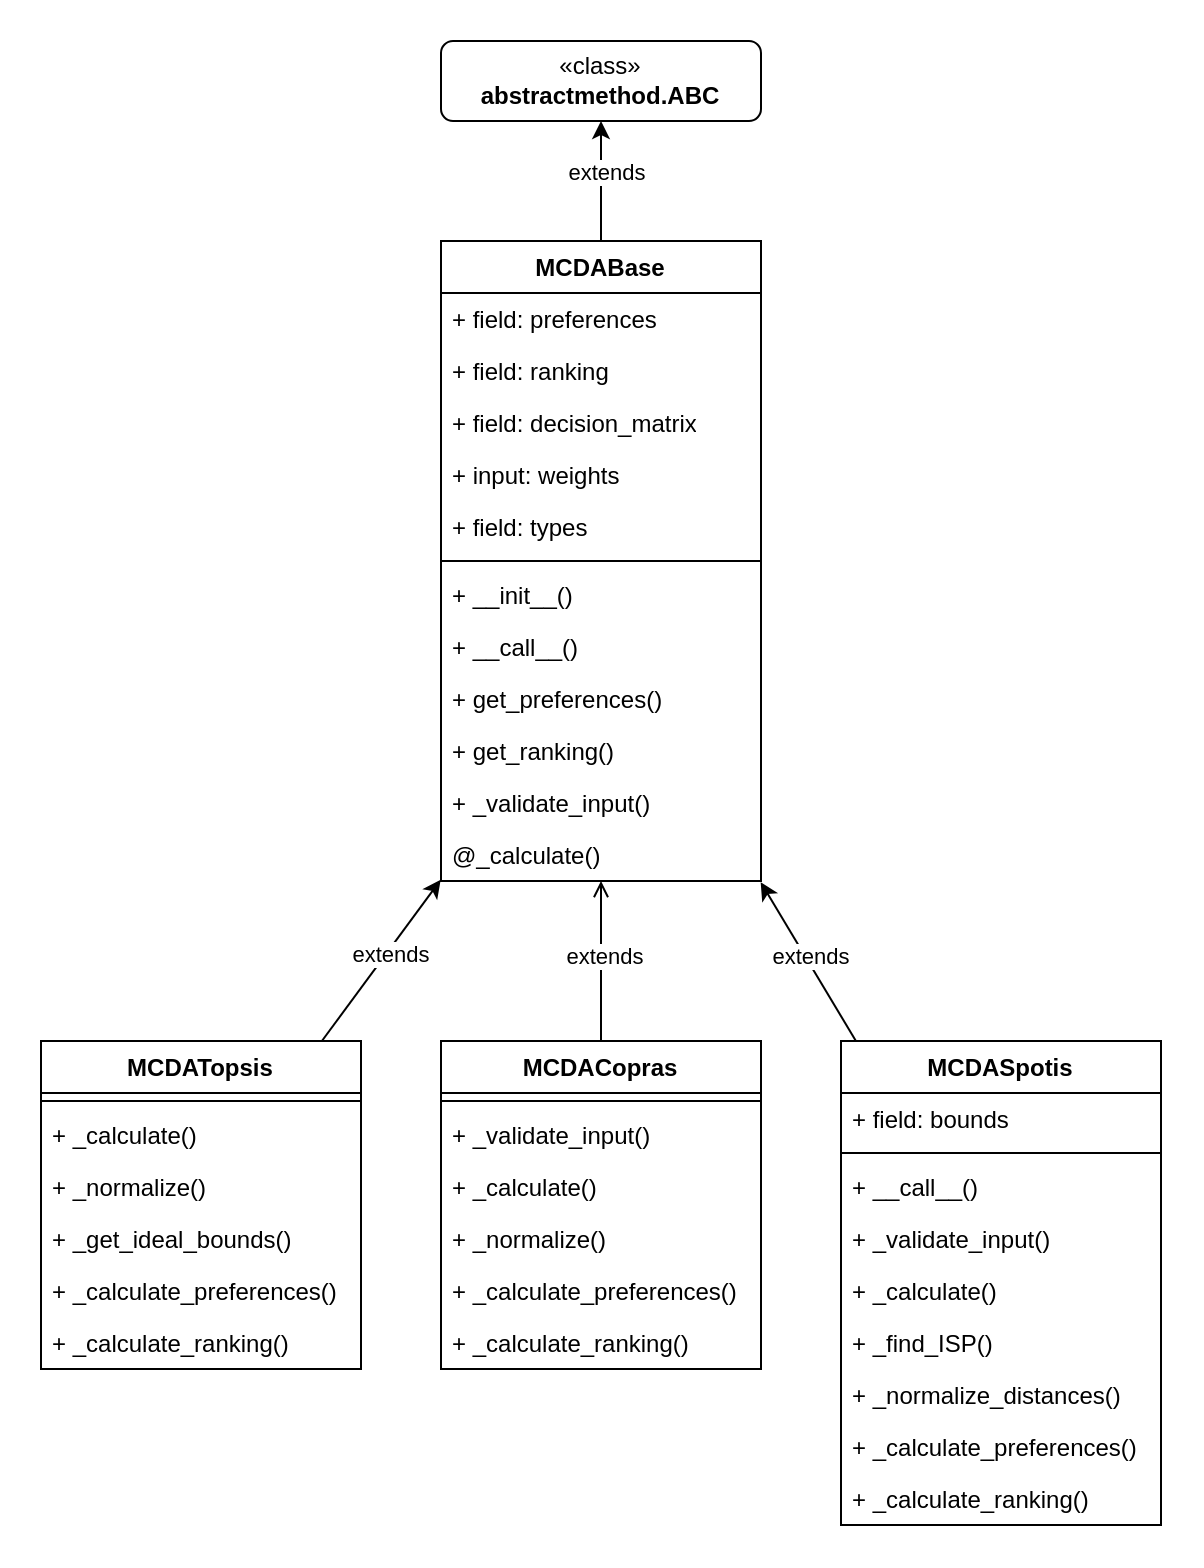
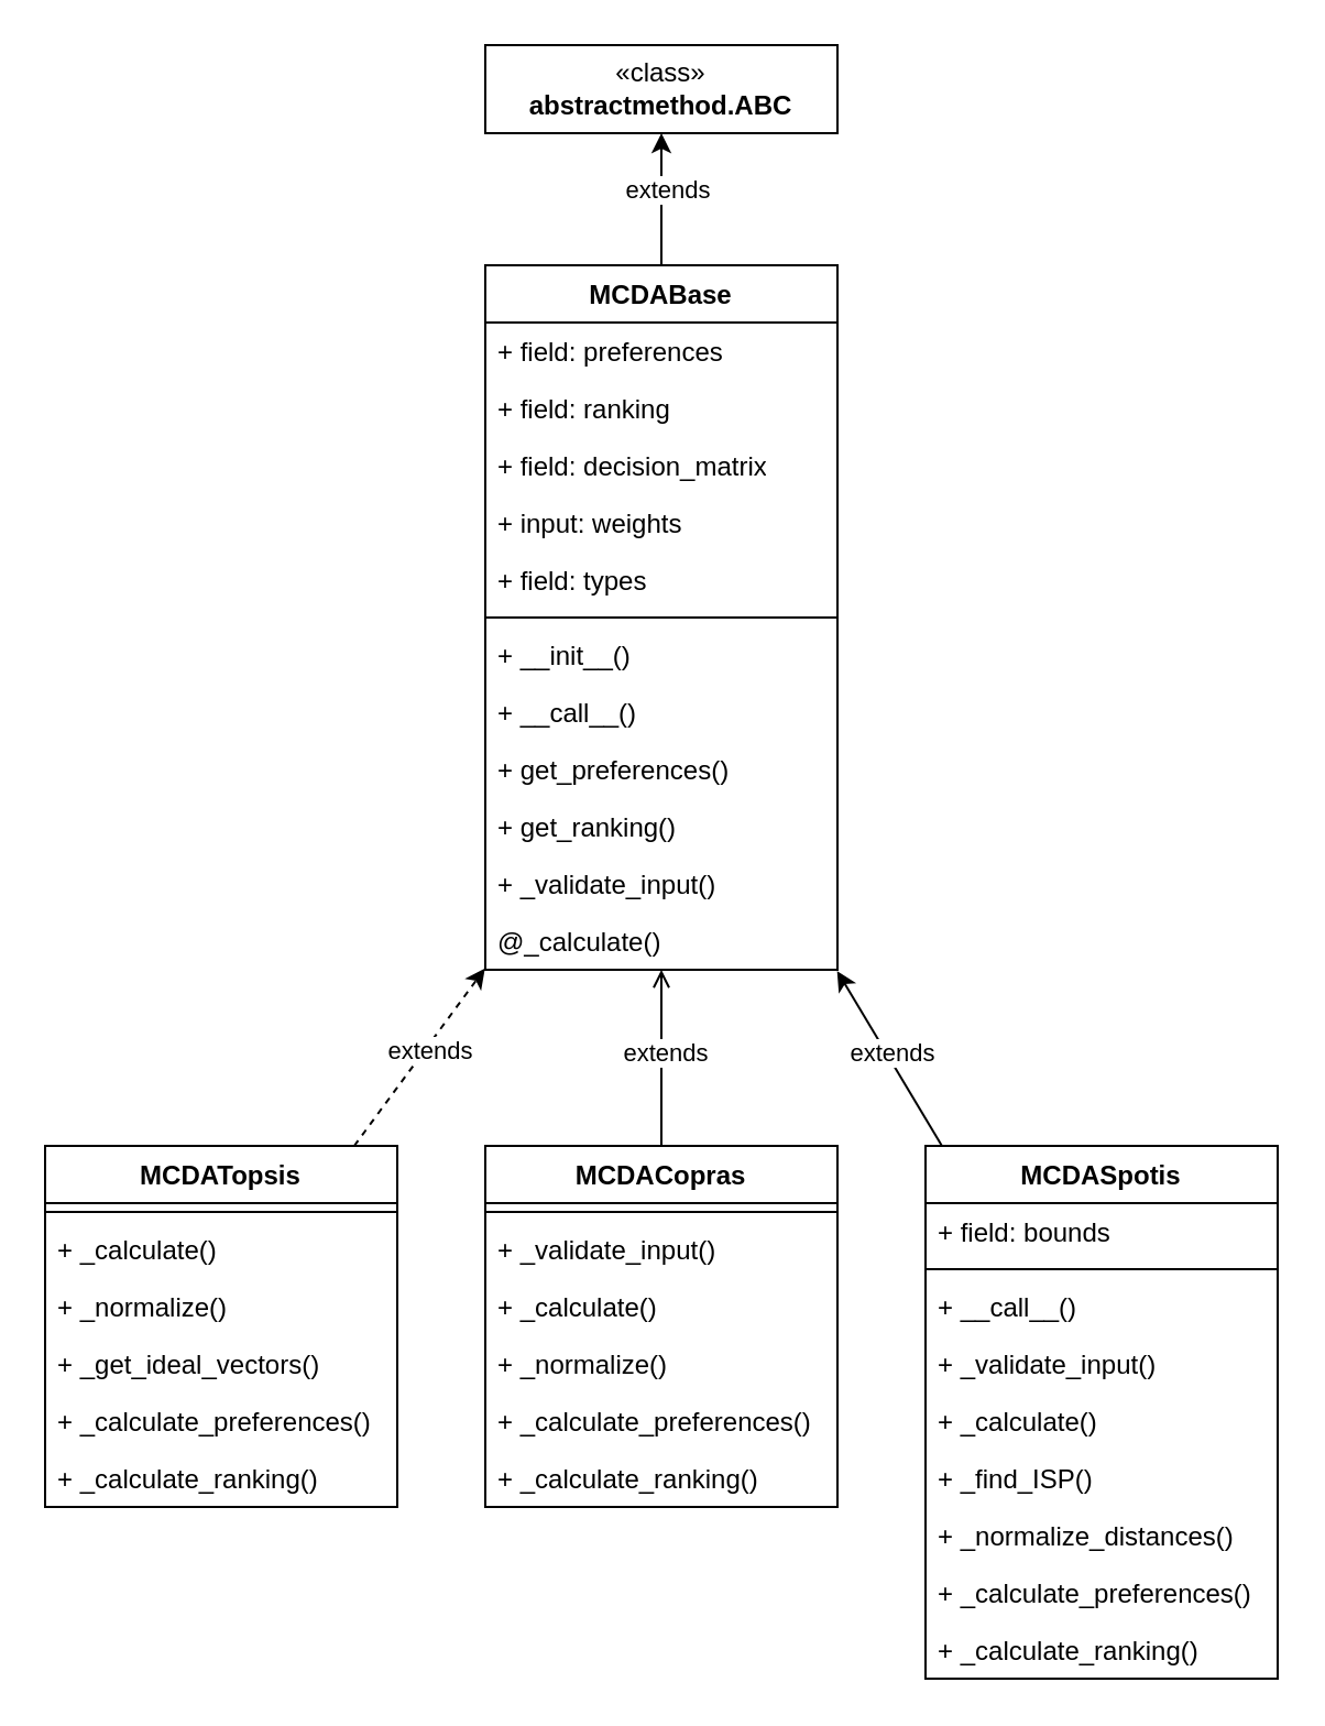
  <mxCell id="0" />
  <mxCell id="1" parent="0" />
  <mxCell id="2" value="MCDABase" style="swimlane;fontStyle=1;align=center;verticalAlign=top;childLayout=stackLayout;horizontal=1;startSize=26;horizontalStack=0;resizeParent=1;resizeParentMax=0;resizeLast=0;collapsible=1;marginBottom=0;whiteSpace=wrap;html=1;" vertex="1" parent="1"><mxGeometry x="220" y="120" width="160" height="320" as="geometry" /></mxCell>
  <mxCell id="3" value="+ field: preferences&lt;br&gt;" style="text;strokeColor=none;fillColor=none;align=left;verticalAlign=top;spacingLeft=4;spacingRight=4;overflow=hidden;rotatable=0;points=[[0,0.5],[1,0.5]];portConstraint=eastwest;whiteSpace=wrap;html=1;" vertex="1" parent="2"><mxGeometry y="26" width="160" height="26" as="geometry" /></mxCell>
  <mxCell id="4" value="+ field: ranking&lt;br&gt;" style="text;strokeColor=none;fillColor=none;align=left;verticalAlign=top;spacingLeft=4;spacingRight=4;overflow=hidden;rotatable=0;points=[[0,0.5],[1,0.5]];portConstraint=eastwest;whiteSpace=wrap;html=1;" vertex="1" parent="2"><mxGeometry y="52" width="160" height="26" as="geometry" /></mxCell>
  <mxCell id="5" value="+ field: decision_matrix&lt;br&gt;" style="text;strokeColor=none;fillColor=none;align=left;verticalAlign=top;spacingLeft=4;spacingRight=4;overflow=hidden;rotatable=0;points=[[0,0.5],[1,0.5]];portConstraint=eastwest;whiteSpace=wrap;html=1;" vertex="1" parent="2"><mxGeometry y="78" width="160" height="26" as="geometry" /></mxCell>
  <mxCell id="6" value="+ input: weights" style="text;strokeColor=none;fillColor=none;align=left;verticalAlign=top;spacingLeft=4;spacingRight=4;overflow=hidden;rotatable=0;points=[[0,0.5],[1,0.5]];portConstraint=eastwest;whiteSpace=wrap;html=1;" vertex="1" parent="2"><mxGeometry y="104" width="160" height="26" as="geometry" /></mxCell>
  <mxCell id="7" value="+ field: types" style="text;strokeColor=none;fillColor=none;align=left;verticalAlign=top;spacingLeft=4;spacingRight=4;overflow=hidden;rotatable=0;points=[[0,0.5],[1,0.5]];portConstraint=eastwest;whiteSpace=wrap;html=1;" vertex="1" parent="2"><mxGeometry y="130" width="160" height="26" as="geometry" /></mxCell>
  <mxCell id="8" value="" style="line;strokeWidth=1;fillColor=none;align=left;verticalAlign=middle;spacingTop=-1;spacingLeft=3;spacingRight=3;rotatable=0;labelPosition=right;points=[];portConstraint=eastwest;strokeColor=inherit;" vertex="1" parent="2"><mxGeometry y="156" width="160" height="8" as="geometry" /></mxCell>
  <mxCell id="9" value="+ __init__()" style="text;strokeColor=none;fillColor=none;align=left;verticalAlign=top;spacingLeft=4;spacingRight=4;overflow=hidden;rotatable=0;points=[[0,0.5],[1,0.5]];portConstraint=eastwest;whiteSpace=wrap;html=1;" vertex="1" parent="2"><mxGeometry y="164" width="160" height="26" as="geometry" /></mxCell>
  <mxCell id="10" value="+ __call__()" style="text;strokeColor=none;fillColor=none;align=left;verticalAlign=top;spacingLeft=4;spacingRight=4;overflow=hidden;rotatable=0;points=[[0,0.5],[1,0.5]];portConstraint=eastwest;whiteSpace=wrap;html=1;" vertex="1" parent="2"><mxGeometry y="190" width="160" height="26" as="geometry" /></mxCell>
  <mxCell id="11" value="+ get_preferences()" style="text;strokeColor=none;fillColor=none;align=left;verticalAlign=top;spacingLeft=4;spacingRight=4;overflow=hidden;rotatable=0;points=[[0,0.5],[1,0.5]];portConstraint=eastwest;whiteSpace=wrap;html=1;" vertex="1" parent="2"><mxGeometry y="216" width="160" height="26" as="geometry" /></mxCell>
  <mxCell id="12" value="+ get_ranking()" style="text;strokeColor=none;fillColor=none;align=left;verticalAlign=top;spacingLeft=4;spacingRight=4;overflow=hidden;rotatable=0;points=[[0,0.5],[1,0.5]];portConstraint=eastwest;whiteSpace=wrap;html=1;" vertex="1" parent="2"><mxGeometry y="242" width="160" height="26" as="geometry" /></mxCell>
  <mxCell id="13" value="+ _validate_input()" style="text;strokeColor=none;fillColor=none;align=left;verticalAlign=top;spacingLeft=4;spacingRight=4;overflow=hidden;rotatable=0;points=[[0,0.5],[1,0.5]];portConstraint=eastwest;whiteSpace=wrap;html=1;" vertex="1" parent="2"><mxGeometry y="268" width="160" height="26" as="geometry" /></mxCell>
  <mxCell id="14" value="@_calculate()" style="text;strokeColor=none;fillColor=none;align=left;verticalAlign=top;spacingLeft=4;spacingRight=4;overflow=hidden;rotatable=0;points=[[0,0.5],[1,0.5]];portConstraint=eastwest;whiteSpace=wrap;html=1;" vertex="1" parent="2"><mxGeometry y="294" width="160" height="26" as="geometry" /></mxCell>
  <mxCell id="15" style="edgeStyle=orthogonalEdgeStyle;rounded=0;orthogonalLoop=1;jettySize=auto;html=1;entryX=0.5;entryY=0;entryDx=0;entryDy=0;startArrow=classic;startFill=1;endArrow=none;endFill=0;" edge="1" parent="1" source="17" target="2"><mxGeometry relative="1" as="geometry" /></mxCell>
  <mxCell id="16" value="extends" style="edgeLabel;html=1;align=center;verticalAlign=middle;resizable=0;points=[];" vertex="1" connectable="0" parent="15"><mxGeometry x="-0.181" y="2" relative="1" as="geometry"><mxPoint as="offset" /></mxGeometry></mxCell>
- <mxCell id="17" value="«class»&lt;br&gt;&lt;b&gt;abstractmethod.ABC&lt;/b&gt;" style="html=1;whiteSpace=wrap;rounded=1;" vertex="1" parent="1"><mxGeometry x="220" y="20" width="160" height="40" as="geometry" /></mxCell>
+ <mxCell id="17" value="«class»&lt;br&gt;&lt;b&gt;abstractmethod.ABC&lt;/b&gt;" style="html=1;whiteSpace=wrap;" vertex="1" parent="1"><mxGeometry x="220" y="20" width="160" height="40" as="geometry" /></mxCell>
  <mxCell id="18" style="edgeStyle=orthogonalEdgeStyle;rounded=0;orthogonalLoop=1;jettySize=auto;html=1;endArrow=open;" edge="1" parent="1" source="20" target="2"><mxGeometry relative="1" as="geometry" /></mxCell>
  <mxCell id="19" value="extends" style="edgeLabel;html=1;align=center;verticalAlign=middle;resizable=0;points=[];" vertex="1" connectable="0" parent="18"><mxGeometry x="0.086" y="-1" relative="1" as="geometry"><mxPoint as="offset" /></mxGeometry></mxCell>
  <mxCell id="20" value="MCDACopras" style="swimlane;fontStyle=1;align=center;verticalAlign=top;childLayout=stackLayout;horizontal=1;startSize=26;horizontalStack=0;resizeParent=1;resizeParentMax=0;resizeLast=0;collapsible=1;marginBottom=0;whiteSpace=wrap;html=1;" vertex="1" parent="1"><mxGeometry x="220" y="520" width="160" height="164" as="geometry" /></mxCell>
  <mxCell id="21" value="" style="line;strokeWidth=1;fillColor=none;align=left;verticalAlign=middle;spacingTop=-1;spacingLeft=3;spacingRight=3;rotatable=0;labelPosition=right;points=[];portConstraint=eastwest;strokeColor=inherit;" vertex="1" parent="20"><mxGeometry y="26" width="160" height="8" as="geometry" /></mxCell>
  <mxCell id="22" value="+ _validate_input()" style="text;strokeColor=none;fillColor=none;align=left;verticalAlign=top;spacingLeft=4;spacingRight=4;overflow=hidden;rotatable=0;points=[[0,0.5],[1,0.5]];portConstraint=eastwest;whiteSpace=wrap;html=1;" vertex="1" parent="20"><mxGeometry y="34" width="160" height="26" as="geometry" /></mxCell>
  <mxCell id="23" value="+ _calculate()" style="text;strokeColor=none;fillColor=none;align=left;verticalAlign=top;spacingLeft=4;spacingRight=4;overflow=hidden;rotatable=0;points=[[0,0.5],[1,0.5]];portConstraint=eastwest;whiteSpace=wrap;html=1;" vertex="1" parent="20"><mxGeometry y="60" width="160" height="26" as="geometry" /></mxCell>
  <mxCell id="24" value="+ _normalize()" style="text;strokeColor=none;fillColor=none;align=left;verticalAlign=top;spacingLeft=4;spacingRight=4;overflow=hidden;rotatable=0;points=[[0,0.5],[1,0.5]];portConstraint=eastwest;whiteSpace=wrap;html=1;" vertex="1" parent="20"><mxGeometry y="86" width="160" height="26" as="geometry" /></mxCell>
  <mxCell id="25" value="+ _calculate_preferences()" style="text;strokeColor=none;fillColor=none;align=left;verticalAlign=top;spacingLeft=4;spacingRight=4;overflow=hidden;rotatable=0;points=[[0,0.5],[1,0.5]];portConstraint=eastwest;whiteSpace=wrap;html=1;" vertex="1" parent="20"><mxGeometry y="112" width="160" height="26" as="geometry" /></mxCell>
  <mxCell id="26" value="+ _calculate_ranking()" style="text;strokeColor=none;fillColor=none;align=left;verticalAlign=top;spacingLeft=4;spacingRight=4;overflow=hidden;rotatable=0;points=[[0,0.5],[1,0.5]];portConstraint=eastwest;whiteSpace=wrap;html=1;" vertex="1" parent="20"><mxGeometry y="138" width="160" height="26" as="geometry" /></mxCell>
- <mxCell id="27" style="rounded=0;orthogonalLoop=1;jettySize=auto;html=1;entryX=-0.001;entryY=0.978;entryDx=0;entryDy=0;entryPerimeter=0;" edge="1" parent="1" source="29" target="14"><mxGeometry relative="1" as="geometry" /></mxCell>
+ <mxCell id="27" style="rounded=0;orthogonalLoop=1;jettySize=auto;html=1;entryX=-0.001;entryY=0.978;entryDx=0;entryDy=0;entryPerimeter=0;dashed=1;" edge="1" parent="1" source="29" target="14"><mxGeometry relative="1" as="geometry" /></mxCell>
  <mxCell id="28" value="extends" style="edgeLabel;html=1;align=center;verticalAlign=middle;resizable=0;points=[];" vertex="1" connectable="0" parent="27"><mxGeometry x="0.096" y="-2" relative="1" as="geometry"><mxPoint as="offset" /></mxGeometry></mxCell>
  <mxCell id="29" value="MCDATopsis" style="swimlane;fontStyle=1;align=center;verticalAlign=top;childLayout=stackLayout;horizontal=1;startSize=26;horizontalStack=0;resizeParent=1;resizeParentMax=0;resizeLast=0;collapsible=1;marginBottom=0;whiteSpace=wrap;html=1;" vertex="1" parent="1"><mxGeometry x="20" y="520" width="160" height="164" as="geometry" /></mxCell>
  <mxCell id="30" value="" style="line;strokeWidth=1;fillColor=none;align=left;verticalAlign=middle;spacingTop=-1;spacingLeft=3;spacingRight=3;rotatable=0;labelPosition=right;points=[];portConstraint=eastwest;strokeColor=inherit;" vertex="1" parent="29"><mxGeometry y="26" width="160" height="8" as="geometry" /></mxCell>
  <mxCell id="31" value="+ _calculate()" style="text;strokeColor=none;fillColor=none;align=left;verticalAlign=top;spacingLeft=4;spacingRight=4;overflow=hidden;rotatable=0;points=[[0,0.5],[1,0.5]];portConstraint=eastwest;whiteSpace=wrap;html=1;" vertex="1" parent="29"><mxGeometry y="34" width="160" height="26" as="geometry" /></mxCell>
  <mxCell id="32" value="+ _normalize()" style="text;strokeColor=none;fillColor=none;align=left;verticalAlign=top;spacingLeft=4;spacingRight=4;overflow=hidden;rotatable=0;points=[[0,0.5],[1,0.5]];portConstraint=eastwest;whiteSpace=wrap;html=1;" vertex="1" parent="29"><mxGeometry y="60" width="160" height="26" as="geometry" /></mxCell>
- <mxCell id="33" value="+ _get_ideal_bounds()" style="text;strokeColor=none;fillColor=none;align=left;verticalAlign=top;spacingLeft=4;spacingRight=4;overflow=hidden;rotatable=0;points=[[0,0.5],[1,0.5]];portConstraint=eastwest;whiteSpace=wrap;html=1;" vertex="1" parent="29"><mxGeometry y="86" width="160" height="26" as="geometry" /></mxCell>
+ <mxCell id="33" value="+ _get_ideal_vectors()" style="text;strokeColor=none;fillColor=none;align=left;verticalAlign=top;spacingLeft=4;spacingRight=4;overflow=hidden;rotatable=0;points=[[0,0.5],[1,0.5]];portConstraint=eastwest;whiteSpace=wrap;html=1;" vertex="1" parent="29"><mxGeometry y="86" width="160" height="26" as="geometry" /></mxCell>
  <mxCell id="34" value="+ _calculate_preferences()" style="text;strokeColor=none;fillColor=none;align=left;verticalAlign=top;spacingLeft=4;spacingRight=4;overflow=hidden;rotatable=0;points=[[0,0.5],[1,0.5]];portConstraint=eastwest;whiteSpace=wrap;html=1;" vertex="1" parent="29"><mxGeometry y="112" width="160" height="26" as="geometry" /></mxCell>
  <mxCell id="35" value="+ _calculate_ranking()" style="text;strokeColor=none;fillColor=none;align=left;verticalAlign=top;spacingLeft=4;spacingRight=4;overflow=hidden;rotatable=0;points=[[0,0.5],[1,0.5]];portConstraint=eastwest;whiteSpace=wrap;html=1;" vertex="1" parent="29"><mxGeometry y="138" width="160" height="26" as="geometry" /></mxCell>
  <mxCell id="36" style="rounded=0;orthogonalLoop=1;jettySize=auto;html=1;entryX=0.999;entryY=1.022;entryDx=0;entryDy=0;entryPerimeter=0;" edge="1" parent="1" source="38" target="14"><mxGeometry relative="1" as="geometry" /></mxCell>
  <mxCell id="37" value="extends" style="edgeLabel;html=1;align=center;verticalAlign=middle;resizable=0;points=[];" vertex="1" connectable="0" parent="36"><mxGeometry x="0.045" y="-2" relative="1" as="geometry"><mxPoint as="offset" /></mxGeometry></mxCell>
  <mxCell id="38" value="MCDASpotis" style="swimlane;fontStyle=1;align=center;verticalAlign=top;childLayout=stackLayout;horizontal=1;startSize=26;horizontalStack=0;resizeParent=1;resizeParentMax=0;resizeLast=0;collapsible=1;marginBottom=0;whiteSpace=wrap;html=1;" vertex="1" parent="1"><mxGeometry x="420" y="520" width="160" height="242" as="geometry" /></mxCell>
  <mxCell id="39" value="+ field: bounds&lt;br&gt;" style="text;strokeColor=none;fillColor=none;align=left;verticalAlign=top;spacingLeft=4;spacingRight=4;overflow=hidden;rotatable=0;points=[[0,0.5],[1,0.5]];portConstraint=eastwest;whiteSpace=wrap;html=1;" vertex="1" parent="38"><mxGeometry y="26" width="160" height="26" as="geometry" /></mxCell>
  <mxCell id="40" value="" style="line;strokeWidth=1;fillColor=none;align=left;verticalAlign=middle;spacingTop=-1;spacingLeft=3;spacingRight=3;rotatable=0;labelPosition=right;points=[];portConstraint=eastwest;strokeColor=inherit;" vertex="1" parent="38"><mxGeometry y="52" width="160" height="8" as="geometry" /></mxCell>
  <mxCell id="41" value="+ __call__()" style="text;strokeColor=none;fillColor=none;align=left;verticalAlign=top;spacingLeft=4;spacingRight=4;overflow=hidden;rotatable=0;points=[[0,0.5],[1,0.5]];portConstraint=eastwest;whiteSpace=wrap;html=1;" vertex="1" parent="38"><mxGeometry y="60" width="160" height="26" as="geometry" /></mxCell>
  <mxCell id="42" value="+ _validate_input()" style="text;strokeColor=none;fillColor=none;align=left;verticalAlign=top;spacingLeft=4;spacingRight=4;overflow=hidden;rotatable=0;points=[[0,0.5],[1,0.5]];portConstraint=eastwest;whiteSpace=wrap;html=1;" vertex="1" parent="38"><mxGeometry y="86" width="160" height="26" as="geometry" /></mxCell>
  <mxCell id="43" value="+ _calculate()" style="text;strokeColor=none;fillColor=none;align=left;verticalAlign=top;spacingLeft=4;spacingRight=4;overflow=hidden;rotatable=0;points=[[0,0.5],[1,0.5]];portConstraint=eastwest;whiteSpace=wrap;html=1;" vertex="1" parent="38"><mxGeometry y="112" width="160" height="26" as="geometry" /></mxCell>
  <mxCell id="44" value="+ _find_ISP()" style="text;strokeColor=none;fillColor=none;align=left;verticalAlign=top;spacingLeft=4;spacingRight=4;overflow=hidden;rotatable=0;points=[[0,0.5],[1,0.5]];portConstraint=eastwest;whiteSpace=wrap;html=1;" vertex="1" parent="38"><mxGeometry y="138" width="160" height="26" as="geometry" /></mxCell>
  <mxCell id="45" value="+ _normalize_distances()" style="text;strokeColor=none;fillColor=none;align=left;verticalAlign=top;spacingLeft=4;spacingRight=4;overflow=hidden;rotatable=0;points=[[0,0.5],[1,0.5]];portConstraint=eastwest;whiteSpace=wrap;html=1;" vertex="1" parent="38"><mxGeometry y="164" width="160" height="26" as="geometry" /></mxCell>
  <mxCell id="46" value="+ _calculate_preferences()" style="text;strokeColor=none;fillColor=none;align=left;verticalAlign=top;spacingLeft=4;spacingRight=4;overflow=hidden;rotatable=0;points=[[0,0.5],[1,0.5]];portConstraint=eastwest;whiteSpace=wrap;html=1;" vertex="1" parent="38"><mxGeometry y="190" width="160" height="26" as="geometry" /></mxCell>
  <mxCell id="47" value="+ _calculate_ranking()" style="text;strokeColor=none;fillColor=none;align=left;verticalAlign=top;spacingLeft=4;spacingRight=4;overflow=hidden;rotatable=0;points=[[0,0.5],[1,0.5]];portConstraint=eastwest;whiteSpace=wrap;html=1;" vertex="1" parent="38"><mxGeometry y="216" width="160" height="26" as="geometry" /></mxCell>
